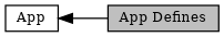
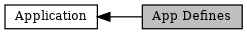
  digraph {
    rankdir=LR
    fontname="DejaVu Serif"
    node [color=black fontname="DejaVu Serif" fontsize=10 shape=box style=filled]
-   n1 [fillcolor=white height=0.2 label=App width=0.4]
+   n1 [fillcolor=white height=0.2 label=Application width=0.4]
    n2 [fillcolor=grey75 fontcolor=black height=0.2 label="App Defines" width=0.4]
    n1 -> n2 [dir=back fontname="DejaVu Serif" fontsize=10 labelfontname=Helvetica labelfontsize=10 shape=plaintext style=solid]
  }
